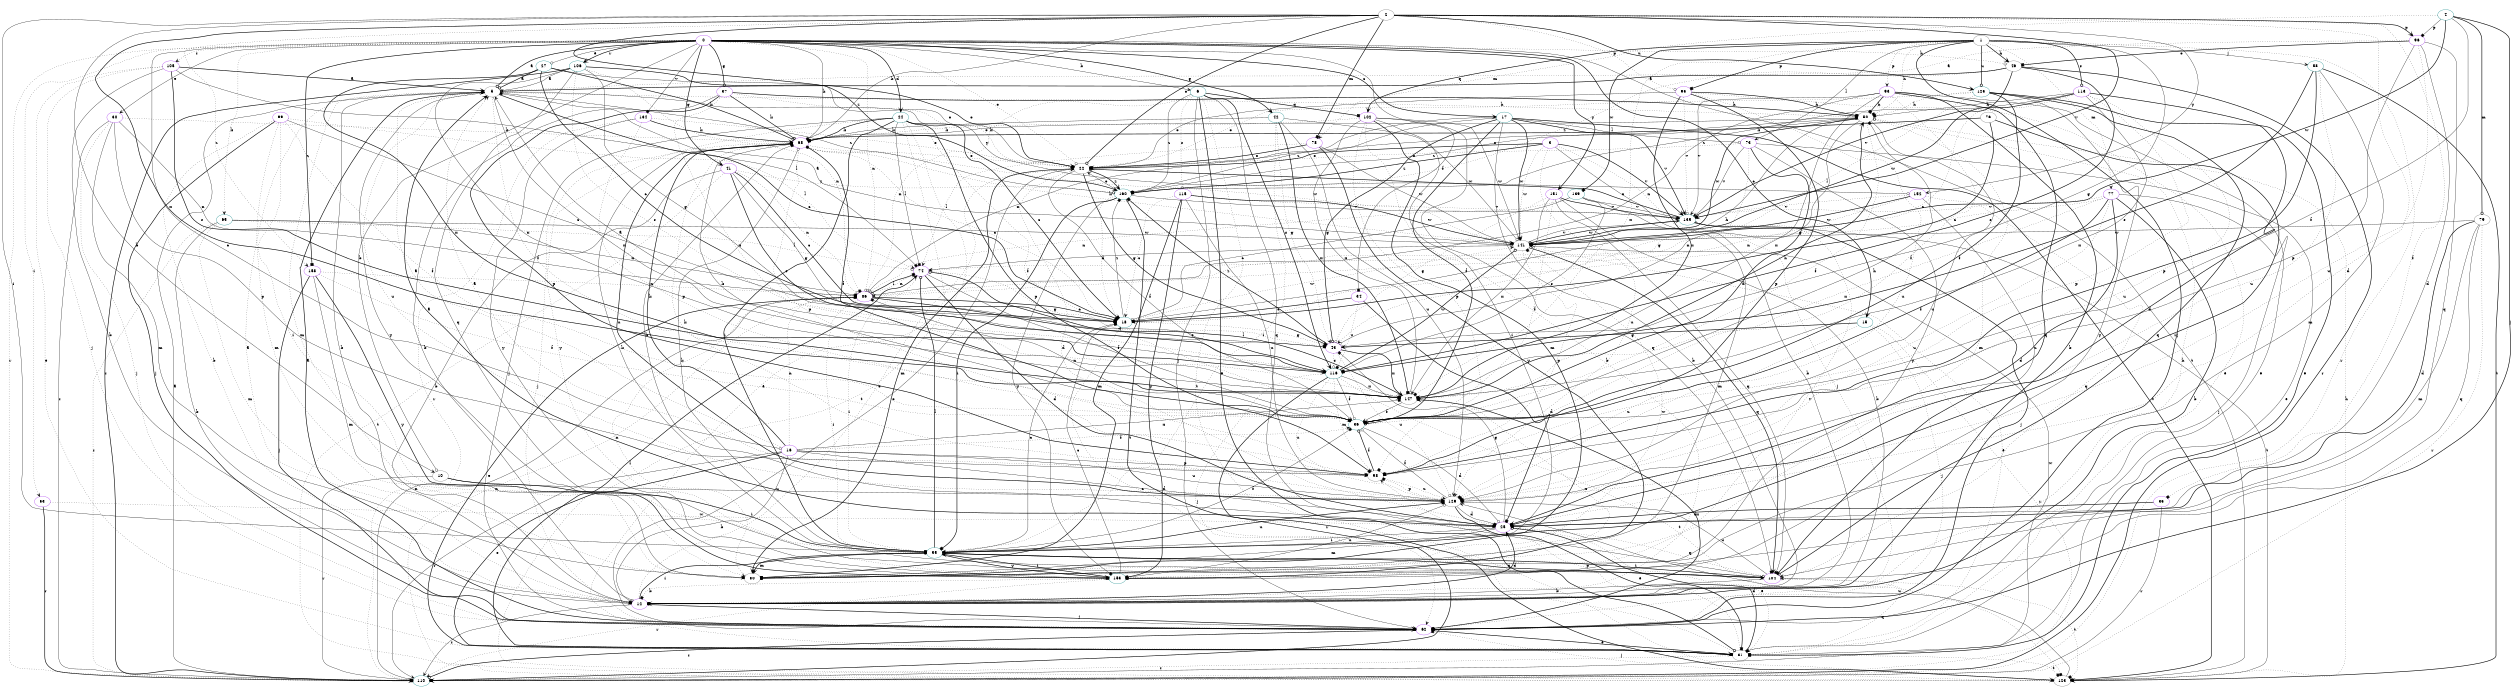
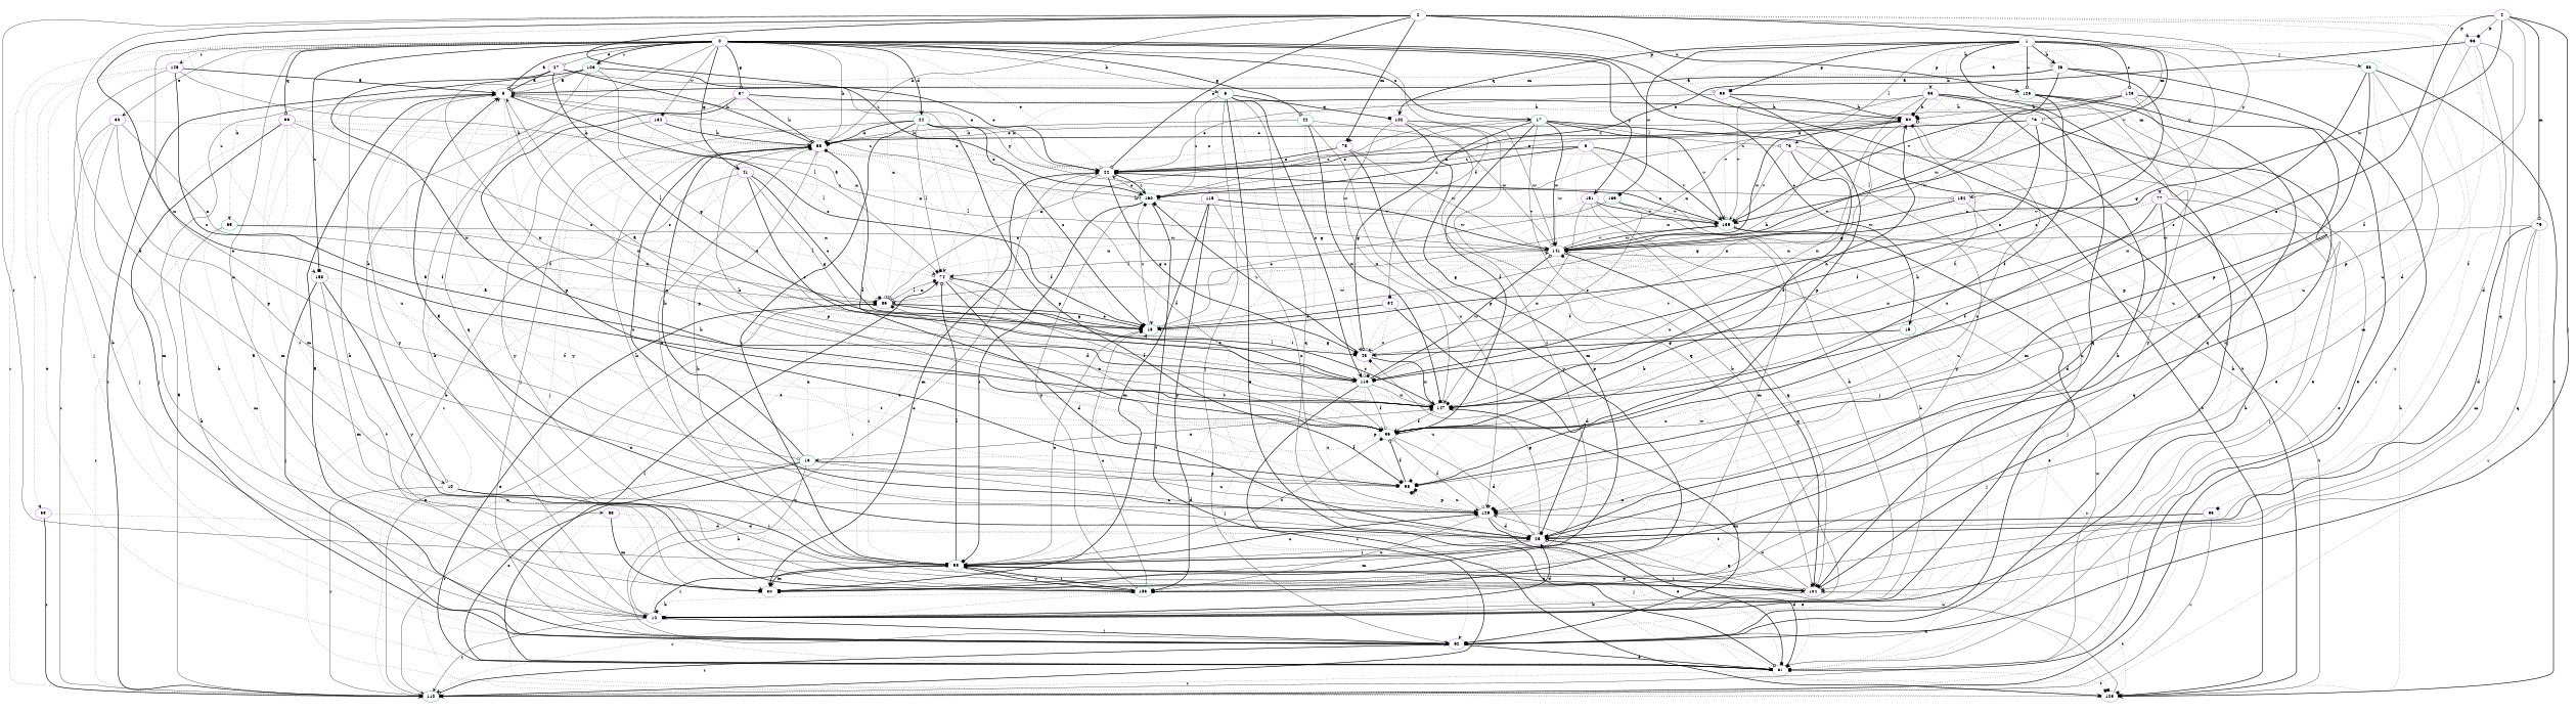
  strict digraph {
    node [color=purple]
    edge [arrowhead=vee style=dotted]
    5 [color=gray40]
    0
    6 [color=teal]
    10 [color=gray40]
    15 [color=teal]
-   16
+   16 [color=teal]
    17 [color=teal]
    24 [color=teal]
-   27 [color=teal]
+   27
    30
    34
    37
    41
    42 [color=teal]
    46 [color=gray40]
    53
    65 [color=teal]
    68
+   83
    86
    n21 [color=gray40 label=22]
    99
-   105
+   105 [label=145]
    106 [color=teal]
    110 [color=teal]
    123 [color=gray40]
    134
    151
-   158
-   50 [color=gray40]
+   158 [color=gray40]
+   50
    147 [color=gray40]
    152
    160 [color=teal]
    12
    129 [color=gray40]
    36 [color=teal]
    18 [color=teal]
    80 [color=gray40]
    153 [color=teal]
    62
    102
    31 [color=gray40]
    104
    115
    116 [color=teal]
    55 [color=teal]
    43
    25
    98 [color=gray40]
    73
    135 [color=teal]
    141 [color=gray40]
    74
    1 [color=gray40]
    58 [color=teal]
    76 [color=gray40]
    77
    93
    95
-   113
+   113 [label=143]
    125 [color=teal]
    139 [color=teal]
    2 [color=gray40]
    35
    78
    96
    3
-   4 [color=teal]
+   4
    79 [color=gray40]
    5 -> 50 [label=h]
    5 -> 147 [arrowhead=odot label=x style=solid]
    5 -> 152 [arrowhead=odot label=y style=solid]
    5 -> 160 [arrowhead=odot label=z style=solid]
    5 -> 12 [arrowhead=box label=b style=solid]
    5 -> 129 [label=u]
    5 -> 36 [arrowhead=box label=f]
    5 -> 18 [arrowhead=box label=c style=bold]
    5 -> 80 [label=m]
    5 -> 153 [arrowhead=box label=y style=solid]
    0 -> 5 [arrowhead=odot label=a style=bold]
    0 -> 6 [label=b style=solid]
    0 -> 10 [arrowhead=odot label=b style=solid]
    0 -> 15 [label=c style=bold]
    0 -> 16 [arrowhead=odot label=c style=solid]
    0 -> 17 [label=c style=bold]
    0 -> 24 [label=d style=bold]
    0 -> 27 [arrowhead=odot label=e style=solid]
    0 -> 30 [label=e style=solid]
    0 -> 34 [arrowhead=box label=f style=solid]
    0 -> 37 [arrowhead=odot label=g style=bold]
    0 -> 41 [label=g style=bold]
-   0 -> 42 [label=g style=bold]
+   0 -> 42 [arrowhead=odot label=g style=bold]
    0 -> 46 [arrowhead=odot label=h]
    0 -> 53 [label=i]
    0 -> 65 [label=k]
    0 -> 68 [arrowhead=odot label=k style=solid]
+   0 -> 83 [label=n style=solid]
    0 -> 86 [arrowhead=odot label=n]
    0 -> n21 [arrowhead=odot label=o]
+   0 -> 99 [arrowhead=odot label=q style=bold]
    0 -> 105 [label=r]
    0 -> 106 [label=r style=bold]
    0 -> 110 [label=r]
-   0 -> 123 [label=t style=solid]
+   0 -> 123 [label=t style=bold]
    0 -> 134 [arrowhead=box label=v style=solid]
    0 -> 151 [label=y style=bold]
    0 -> 158 [arrowhead=box label=z style=bold]
    6 -> 86 [arrowhead=odot label=n]
    6 -> 123 [arrowhead=odot label=t]
    6 -> 160 [arrowhead=odot label=z style=solid]
    6 -> 62 [label=j style=solid]
    6 -> 102 [arrowhead=box label=q style=bold]
    6 -> 31 [arrowhead=odot label=e style=bold]
    6 -> 104 [arrowhead=odot label=q style=solid]
    6 -> 115 [arrowhead=odot label=s]
    6 -> 116 [label=s style=bold]
    10 -> 110 [label=r style=solid]
    10 -> 129 [label=u style=solid]
    10 -> 55 [arrowhead=odot label=i style=bold]
    15 -> 110 [label=r]
    15 -> 129 [arrowhead=box label=u]
    15 -> 62 [arrowhead=odot label=j]
    15 -> 43 [label=g style=bold]
    16 -> 5 [arrowhead=odot label=a]
    16 -> 68 [arrowhead=odot label=k style=bold]
    16 -> 86 [arrowhead=box label=n]
    16 -> 110 [label=r style=solid]
    16 -> 147 [arrowhead=box label=x style=solid]
    16 -> 12 [arrowhead=odot label=b style=solid]
    16 -> 129 [label=u style=solid]
-   16 -> 36 [label=f]
+   36 -> 16 [label=f]
    16 -> 31 [arrowhead=odot label=e style=bold]
    16 -> 25 [arrowhead=odot label=d style=solid]
    16 -> 98 [arrowhead=odot label=p style=solid]
    17 -> 86 [arrowhead=odot label=n style=solid]
    17 -> 123 [arrowhead=box label=t style=bold]
    17 -> 160 [arrowhead=box label=z style=solid]
    17 -> 12 [arrowhead=odot label=b style=solid]
    17 -> 36 [arrowhead=odot label=f style=bold]
    17 -> 43 [arrowhead=odot label=g style=bold]
    17 -> 73 [arrowhead=odot label=l style=solid]
    17 -> 135 [label=v style=bold]
    17 -> 141 [label=w style=bold]
    24 -> 68 [arrowhead=box label=k style=bold]
    24 -> 123 [arrowhead=odot label=t]
    24 -> 36 [label=f]
    24 -> 18 [arrowhead=box label=c style=bold]
    24 -> 153 [label=y]
    24 -> 62 [arrowhead=odot label=j style=solid]
    24 -> 31 [arrowhead=odot label=e]
    24 -> 55 [arrowhead=box label=i style=bold]
    24 -> 98 [arrowhead=box label=p style=bold]
    24 -> 74 [arrowhead=box label=l style=solid]
    27 -> 5 [arrowhead=odot label=a style=bold]
    27 -> 68 [arrowhead=odot label=k style=bold]
    27 -> n21 [arrowhead=box label=o style=solid]
    27 -> 147 [label=x style=bold]
-   27 -> 18 [arrowhead=box label=c style=bold]
+   27 -> 18 [arrowhead=box label=l style=bold]
    30 -> 68 [arrowhead=odot label=k]
    30 -> 86 [arrowhead=box label=n style=solid]
    30 -> 110 [label=r style=solid]
    30 -> 80 [arrowhead=odot label=m style=solid]
    30 -> 62 [arrowhead=box label=j]
    30 -> 98 [label=p style=solid]
    34 -> 18 [arrowhead=box label=c style=bold]
    34 -> 116 [arrowhead=box label=s]
    34 -> 25 [arrowhead=box label=d style=bold]
    37 -> 68 [arrowhead=odot label=k style=bold]
    37 -> n21 [label=o]
    37 -> 50 [arrowhead=box label=h style=bold]
    37 -> 147 [arrowhead=box label=x]
    37 -> 12 [arrowhead=odot label=b style=solid]
    37 -> 98 [arrowhead=odot label=p style=bold]
    41 -> 86 [arrowhead=odot label=n]
    41 -> 123 [arrowhead=odot label=t]
    41 -> 160 [arrowhead=odot label=z]
    41 -> 12 [label=b style=solid]
    41 -> 18 [arrowhead=box label=c style=bold]
    41 -> 116 [arrowhead=odot label=s style=bold]
    41 -> 43 [arrowhead=box label=g style=solid]
    42 -> 68 [arrowhead=box label=k style=solid]
    42 -> 147 [arrowhead=box label=x style=bold]
    42 -> 129 [label=u style=solid]
    42 -> 55 [label=i]
    42 -> 43 [label=g]
    42 -> 141 [arrowhead=odot label=w style=solid]
    46 -> 5 [arrowhead=odot label=a style=bold]
    46 -> 110 [label=r style=bold]
    46 -> 160 [label=z]
    46 -> 116 [arrowhead=box label=s style=bold]
    46 -> 135 [arrowhead=odot label=v style=bold]
    53 -> 110 [label=r style=bold]
-   53 -> 25 [label=w]
+   53 -> 25 [label=d]
    65 -> 86 [arrowhead=box label=n style=solid]
    65 -> 110 [arrowhead=box label=r]
    65 -> 12 [label=b style=solid]
    65 -> 80 [arrowhead=box label=m]
    65 -> 141 [arrowhead=odot label=w style=solid]
    65 -> 74 [arrowhead=odot label=l]
    68 -> n21 [arrowhead=odot label=o]
    68 -> 129 [arrowhead=box label=u style=bold]
    68 -> 36 [arrowhead=odot label=f style=bold]
    68 -> 18 [label=c]
    68 -> 62 [arrowhead=box label=j]
    68 -> 98 [label=p]
    68 -> 141 [arrowhead=box label=w]
+   83 -> 80 [arrowhead=box label=m style=bold]
+   83 -> 25 [arrowhead=box label=d]
    86 -> 18 [arrowhead=box label=c style=bold]
    86 -> 31 [arrowhead=box label=e style=bold]
    86 -> 116 [label=s style=bold]
    86 -> 55 [arrowhead=box label=i]
-   86 -> 74 [arrowhead=box label=l style=bold]
+   86 -> 74 [arrowhead=box label=l style=solid]
    n21 -> 160 [label=z style=bold]
    n21 -> 36 [label=f style=solid]
    n21 -> 80 [label=m style=bold]
    n21 -> 43 [label=g style=bold]
    n21 -> 25 [label=d]
+   99 -> 68 [arrowhead=odot label=k]
    99 -> 12 [label=b]
    99 -> 36 [label=f]
    99 -> 18 [arrowhead=box label=c style=solid]
    99 -> 80 [arrowhead=odot label=m]
    99 -> 62 [arrowhead=odot label=j style=bold]
    99 -> 55 [arrowhead=box label=i]
    99 -> 74 [label=l]
    105 -> 5 [label=a style=bold]
    105 -> 12 [arrowhead=odot label=b style=solid]
    105 -> 62 [arrowhead=box label=j]
    105 -> 31 [label=e]
    105 -> 116 [label=s style=bold]
    105 -> 74 [arrowhead=box label=l style=solid]
    106 -> 5 [arrowhead=odot label=a style=solid]
    106 -> 86 [arrowhead=box label=n]
    106 -> n21 [label=o style=bold]
    106 -> 110 [arrowhead=box label=r style=bold]
    106 -> 147 [arrowhead=box label=x style=solid]
    106 -> 104 [label=q style=solid]
    106 -> 116 [arrowhead=odot label=s]
    106 -> 43 [label=g style=solid]
    110 -> 5 [label=a style=solid]
    110 -> 86 [arrowhead=odot label=n style=solid]
    110 -> 141 [label=w style=solid]
    123 -> 86 [label=n]
    123 -> 50 [arrowhead=odot label=h]
    123 -> 129 [label=u style=solid]
-   123 -> 62 [arrowhead=box label=j]
+   123 -> 98 [arrowhead=box label=j]
    134 -> 68 [label=k style=bold]
    134 -> n21 [arrowhead=box label=o]
    134 -> 110 [arrowhead=box label=r]
    134 -> 153 [label=y style=solid]
    134 -> 98 [label=p]
    151 -> 147 [label=x style=solid]
    151 -> 12 [arrowhead=odot label=b style=solid]
    151 -> 36 [arrowhead=odot label=f]
    151 -> 104 [arrowhead=box label=q style=solid]
    151 -> 43 [arrowhead=odot label=g]
    151 -> 135 [label=v style=bold]
    158 -> 86 [label=n]
    158 -> 36 [arrowhead=box label=f]
    158 -> 80 [label=m style=solid]
    158 -> 153 [arrowhead=odot label=y style=bold]
    158 -> 62 [label=j style=bold]
    50 -> 68 [arrowhead=box label=k style=solid]
    50 -> n21 [arrowhead=box label=o style=solid]
    50 -> 160 [arrowhead=odot label=z style=solid]
    50 -> 129 [arrowhead=box label=u style=solid]
    50 -> 36 [arrowhead=odot label=f]
    50 -> 80 [arrowhead=box label=m]
    50 -> 43 [arrowhead=odot label=g style=solid]
    50 -> 141 [arrowhead=odot label=w style=bold]
    147 -> 50 [label=h style=bold]
    147 -> 36 [label=f style=solid]
    147 -> 74 [arrowhead=odot label=l style=bold]
    152 -> 86 [label=n]
    152 -> 129 [arrowhead=odot label=u style=solid]
    152 -> 104 [arrowhead=odot label=q]
    152 -> 135 [label=v]
    152 -> 141 [label=w style=bold]
    160 -> n21 [label=o style=solid]
    160 -> 123 [label=t style=bold]
-   160 -> 18 [label=c]
-   160 -> 153 [arrowhead=box label=y style=solid]
+   160 -> 153 [arrowhead=odot label=y style=solid]
    160 -> 55 [arrowhead=box label=i style=bold]
    160 -> 135 [arrowhead=odot label=v style=solid]
    12 -> 5 [label=a]
    12 -> n21 [label=o]
    12 -> 110 [label=r style=solid]
    12 -> 50 [arrowhead=odot label=h]
    12 -> 62 [label=j style=bold]
    12 -> 55 [arrowhead=odot label=i style=bold]
    12 -> 25 [label=d style=bold]
    129 -> 68 [arrowhead=box label=k]
    129 -> 36 [arrowhead=odot label=f style=solid]
    129 -> 31 [arrowhead=box label=e style=bold]
    129 -> 25 [arrowhead=box label=d style=solid]
    129 -> 98 [arrowhead=box label=p]
    36 -> 68 [arrowhead=box label=k style=solid]
    36 -> 86 [arrowhead=box label=n style=solid]
    36 -> 50 [arrowhead=box label=h style=solid]
    36 -> 25 [arrowhead=odot label=d style=solid]
    18 -> 50 [arrowhead=box label=h style=solid]
    18 -> 160 [arrowhead=box label=z style=solid]
    18 -> 43 [arrowhead=box label=g]
    18 -> 141 [label=w]
    80 -> 86 [arrowhead=box label=n]
    80 -> 141 [arrowhead=box label=w]
    153 -> 110 [label=r]
    153 -> 147 [arrowhead=box label=x]
    153 -> 12 [arrowhead=box label=b]
    153 -> 129 [arrowhead=odot label=u style=solid]
    153 -> 18 [arrowhead=box label=c style=solid]
    153 -> 55 [label=i style=bold]
    62 -> 5 [label=a style=bold]
    62 -> n21 [label=o style=solid]
    62 -> 110 [arrowhead=odot label=r style=bold]
    62 -> 147 [label=x style=bold]
    62 -> 31 [label=e style=bold]
    102 -> 68 [arrowhead=box label=k]
    102 -> 147 [arrowhead=odot label=x style=solid]
    102 -> 12 [arrowhead=box label=b]
    102 -> 80 [arrowhead=odot label=m style=bold]
    102 -> 104 [arrowhead=box label=q style=solid]
    102 -> 55 [label=i style=solid]
    102 -> 98 [arrowhead=box label=p]
    102 -> 141 [label=w style=solid]
    31 -> 110 [arrowhead=odot label=r]
    31 -> 123 [arrowhead=box label=t]
    31 -> 18 [label=c]
    31 -> 104 [arrowhead=odot label=q]
    31 -> 25 [arrowhead=odot label=d style=bold]
    31 -> 98 [label=p]
    31 -> 74 [label=l style=bold]
    104 -> 68 [arrowhead=odot label=k style=solid]
    104 -> 123 [arrowhead=box label=t]
    104 -> 12 [arrowhead=box label=b style=solid]
    104 -> 129 [label=u style=solid]
    104 -> 55 [arrowhead=odot label=i style=bold]
    115 -> 129 [label=u style=solid]
    115 -> 18 [label=c]
    115 -> 80 [arrowhead=box label=m style=bold]
    115 -> 153 [arrowhead=box label=y style=bold]
    115 -> 135 [label=v]
    115 -> 141 [label=w style=bold]
    116 -> 5 [label=a style=solid]
    116 -> 110 [arrowhead=odot label=r style=bold]
    116 -> 123 [arrowhead=box label=t]
    116 -> 147 [arrowhead=odot label=x style=solid]
    116 -> 129 [label=u]
    116 -> 36 [arrowhead=odot label=f style=solid]
    116 -> 62 [label=j]
-   116 -> 98 [arrowhead=odot label=m]
-   153 -> 135 [arrowhead=odot label=v]
+   116 -> 98 [arrowhead=odot label=p]
+   116 -> 135 [arrowhead=odot label=v]
    116 -> 141 [arrowhead=odot label=w style=bold]
    55 -> 68 [arrowhead=odot label=k style=solid]
    55 -> 129 [arrowhead=box label=u style=bold]
    55 -> 36 [arrowhead=box label=f style=solid]
    55 -> 18 [arrowhead=box label=c style=solid]
    55 -> 80 [label=m style=bold]
    55 -> 153 [label=y style=bold]
    55 -> 104 [label=q style=bold]
    55 -> 74 [arrowhead=odot label=l style=bold]
    43 -> 147 [label=x style=bold]
    43 -> 160 [arrowhead=box label=z style=bold]
    43 -> 129 [arrowhead=odot label=u]
    43 -> 116 [arrowhead=odot label=s]
    25 -> 5 [label=a style=bold]
    25 -> 68 [arrowhead=box label=k style=solid]
    25 -> 80 [arrowhead=box label=m style=solid]
    25 -> 31 [label=e]
    25 -> 104 [arrowhead=odot label=q]
    25 -> 55 [label=i style=solid]
    25 -> 43 [arrowhead=box label=g style=solid]
    98 -> 5 [label=a]
    98 -> 129 [label=u]
    98 -> 36 [arrowhead=odot label=f style=bold]
    73 -> n21 [label=o]
-   73 -> 36 [label=d style=bold]
+   73 -> 36 [label=f style=bold]
    73 -> 153 [arrowhead=odot label=y style=solid]
    73 -> 31 [arrowhead=box label=e style=solid]
    73 -> 43 [label=g]
    73 -> 135 [label=v style=solid]
    135 -> n21 [arrowhead=odot label=o style=bold]
    135 -> 123 [label=t style=solid]
    135 -> 62 [arrowhead=box label=j style=bold]
    135 -> 141 [arrowhead=odot label=w style=bold]
    141 -> 5 [arrowhead=box label=a style=solid]
    141 -> 68 [arrowhead=box label=k]
    141 -> 31 [arrowhead=box label=e]
    141 -> 104 [label=q style=bold]
    141 -> 98 [arrowhead=box label=p]
    141 -> 135 [label=v style=solid]
    141 -> 74 [label=l style=solid]
    74 -> 86 [arrowhead=odot label=n]
    74 -> 36 [arrowhead=odot label=f style=solid]
    74 -> 55 [arrowhead=box label=i]
    74 -> 43 [arrowhead=box label=g]
    74 -> 25 [arrowhead=box label=d style=bold]
    1 -> 46 [label=h style=bold]
    1 -> 110 [label=r]
    1 -> 50 [arrowhead=box label=h]
    1 -> 147 [arrowhead=box label=x]
+   1 -> 152 [arrowhead=odot label=y]
    1 -> 62 [arrowhead=box label=j style=bold]
    1 -> 102 [label=q style=bold]
    1 -> 43 [arrowhead=odot label=g style=solid]
    1 -> 73 [label=l style=solid]
    1 -> 58 [label=j style=solid]
+   1 -> 76 [arrowhead=odot label=m style=solid]
    1 -> 77 [label=m]
    1 -> 93 [label=p]
    1 -> 95 [arrowhead=box label=p style=bold]
    1 -> 113 [arrowhead=odot label=s style=bold]
    1 -> 125 [arrowhead=odot label=u style=bold]
    1 -> 139 [arrowhead=box label=w style=bold]
+   58 -> 5 [arrowhead=odot label=a]
    58 -> 123 [label=t style=bold]
    58 -> 129 [arrowhead=box label=u]
    58 -> 80 [arrowhead=odot label=m style=solid]
    58 -> 116 [arrowhead=box label=s style=bold]
    58 -> 98 [arrowhead=odot label=p style=bold]
    76 -> 68 [arrowhead=box label=k style=bold]
    76 -> 18 [arrowhead=odot label=c style=bold]
    76 -> 55 [arrowhead=odot label=i style=bold]
+   76 -> 141 [arrowhead=odot label=w style=solid]
    77 -> 86 [arrowhead=odot label=n]
    77 -> 147 [arrowhead=box label=x]
    77 -> 12 [arrowhead=odot label=b style=bold]
    77 -> 129 [label=u]
    77 -> 36 [arrowhead=odot label=f style=bold]
    77 -> 62 [arrowhead=odot label=j style=solid]
    77 -> 25 [label=d style=bold]
    77 -> 135 [arrowhead=box label=v]
    93 -> 86 [arrowhead=odot label=n style=solid]
    93 -> 50 [arrowhead=box label=h style=bold]
    93 -> 147 [label=x style=solid]
    93 -> 12 [label=b style=bold]
    93 -> 36 [label=f]
    93 -> 31 [arrowhead=box label=e style=solid]
    93 -> 104 [arrowhead=box label=q style=bold]
    93 -> 135 [label=v style=solid]
    95 -> n21 [arrowhead=odot label=o style=solid]
    95 -> 50 [arrowhead=box label=h style=bold]
-   95 -> 147 [arrowhead=box label=x style=bold]
+   4 -> 147 [arrowhead=box label=x style=bold]
    95 -> 129 [arrowhead=box label=u]
    95 -> 31 [label=e]
    95 -> 98 [arrowhead=box label=p style=bold]
    95 -> 135 [arrowhead=odot label=v]
    113 -> 50 [arrowhead=box label=h style=solid]
    113 -> 147 [arrowhead=box label=x style=solid]
    113 -> 160 [arrowhead=box label=z style=solid]
    113 -> 129 [arrowhead=box label=u]
    113 -> 18 [label=c]
    113 -> 25 [arrowhead=box label=d style=bold]
    113 -> 98 [arrowhead=odot label=p]
    113 -> 141 [arrowhead=box label=w style=bold]
    125 -> n21 [arrowhead=odot label=o]
    125 -> 50 [label=h]
    125 -> 36 [arrowhead=box label=f style=bold]
    125 -> 153 [arrowhead=odot label=y style=solid]
    125 -> 31 [arrowhead=box label=e style=bold]
    125 -> 104 [arrowhead=odot label=q style=bold]
    125 -> 74 [label=l]
    139 -> 86 [arrowhead=odot label=n]
    139 -> 18 [arrowhead=odot label=c style=solid]
    139 -> 80 [arrowhead=box label=m style=solid]
    139 -> 116 [arrowhead=odot label=s style=solid]
    139 -> 135 [label=v style=solid]
    2 -> 10 [label=b style=solid]
    2 -> 68 [arrowhead=box label=k style=solid]
    2 -> n21 [arrowhead=odot label=o style=bold]
    2 -> 158 [label=z]
    2 -> 147 [arrowhead=odot label=x style=bold]
    2 -> 152 [label=y style=solid]
    2 -> 160 [label=z style=bold]
    2 -> 55 [arrowhead=odot label=i style=solid]
    2 -> 25 [arrowhead=box label=d]
    2 -> 135 [label=v style=bold]
    2 -> 95 [arrowhead=odot label=p]
    2 -> 125 [label=u style=bold]
    2 -> 35 [arrowhead=box label=f]
    2 -> 78 [arrowhead=box label=m style=bold]
-   2 -> 96 [label=p style=bold]
+   2 -> 96 [label=p]
    35 -> 110 [arrowhead=odot label=r style=solid]
    35 -> 25 [arrowhead=odot label=d style=bold]
    78 -> n21 [label=o style=bold]
    78 -> 153 [arrowhead=box label=y style=bold]
    78 -> 141 [label=w style=solid]
    78 -> 74 [label=l]
    96 -> 5 [label=a]
-   96 -> 46 [arrowhead=box label=o style=bold]
+   96 -> n21 [arrowhead=box label=o style=bold]
    96 -> 129 [label=u]
    96 -> 104 [label=q style=solid]
    96 -> 25 [arrowhead=box label=d style=solid]
    96 -> 98 [label=p style=solid]
    3 -> n21 [arrowhead=box label=o style=bold]
    3 -> 160 [arrowhead=box label=z style=bold]
    3 -> 12 [arrowhead=odot label=b style=solid]
    3 -> 129 [label=u]
    3 -> 62 [arrowhead=box label=j]
    3 -> 135 [label=v style=bold]
    3 -> 141 [label=w]
    4 -> 36 [arrowhead=box label=f style=solid]
    4 -> 62 [arrowhead=odot label=j style=bold]
    4 -> 141 [arrowhead=odot label=w style=bold]
    4 -> 78 [label=m]
    4 -> 96 [arrowhead=box label=p style=solid]
    4 -> 79 [arrowhead=odot label=m style=bold]
    79 -> 110 [arrowhead=box label=r]
    79 -> 80 [arrowhead=odot label=m style=solid]
    79 -> 104 [label=q style=solid]
    79 -> 25 [arrowhead=odot label=d style=bold]
    79 -> 141 [label=w style=solid]
  }
